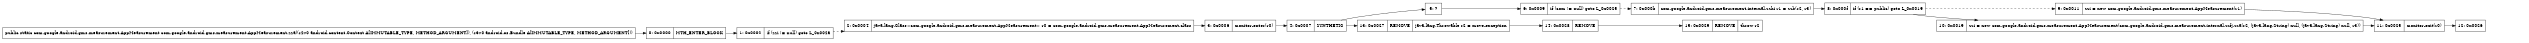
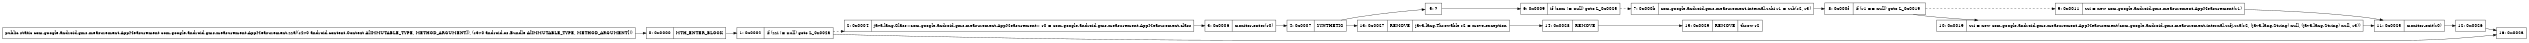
  digraph {
    rankdir=LR
    node [shape=record]
    n1 [label="{0\:\ 0x0000|MTH_ENTER_BLOCK\l}"]
    n2 [label="{1\:\ 0x0002|if (zzi != null) goto L_0x002a\l}"]
    n3 [label="{2\:\ 0x0004|java.lang.Class\<com.google.android.gms.measurement.AppMeasurement\> r0 = com.google.android.gms.measurement.AppMeasurement.class\l}"]
+   n4 [label="{16\:\ 0x002a}"]
    n5 [label="{3\:\ 0x0006|monitor\-enter(r0)\l}"]
    n6 [label="{4\:\ 0x0007|SYNTHETIC\l}"]
    n7 [label="{5\:\ ?}"]
    n8 [label="{13\:\ 0x0027|REMOVE\l|java.lang.Throwable r2 = move\-exception\l}"]
    n9 [label="{6\:\ 0x0009|if (com != null) goto L_0x0025\l}"]
    n10 [label="{14\:\ 0x0028|REMOVE\l}"]
    n11 [label="{7\:\ 0x000b|com.google.android.gms.measurement.internal.zzhi r1 = zzb(r2, r3)\l}"]
-   n12 [label="{8\:\ 0x000f|if (r1 == public) goto L_0x0019\l}"]
+   n12 [label="{8\:\ 0x000f|if (r1 == null) goto L_0x0019\l}"]
    n13 [label="{11\:\ 0x0025|monitor\-exit(r0)\l}"]
    n14 [label="{12\:\ 0x0026}"]
    n15 [label="{9\:\ 0x0011|zzi = new com.google.android.gms.measurement.AppMeasurement(r1)\l}"]
    n16 [label="{10\:\ 0x0019|zzi = new com.google.android.gms.measurement.AppMeasurement(com.google.android.gms.measurement.internal.zzfj.zza(r2, (java.lang.String) null, (java.lang.String) null, r3))\l}"]
    n17 [label="{15\:\ 0x0029|REMOVE\l|throw r2\l}"]
    n18 [label="{public static com.google.android.gms.measurement.AppMeasurement com.google.android.gms.measurement.AppMeasurement.zza((r2v0 android.content.Context A[IMMUTABLE_TYPE, METHOD_ARGUMENT]), (r3v0 android.os.Bundle A[IMMUTABLE_TYPE, METHOD_ARGUMENT])) }"]
    n1 -> n2
    n2 -> n3 [style=dashed]
+   n2 -> n4
    n3 -> n5
    n5 -> n6
    n6 -> n7
    n6 -> n8
    n7 -> n9
    n8 -> n10
    n9 -> n11 [style=dashed]
    n10 -> n17
    n11 -> n12
    n12 -> n15 [style=dashed]
    n12 -> n16
    n13 -> n14
+   n14 -> n4
    n15 -> n13
    n16 -> n13
    n18 -> n1
  }
